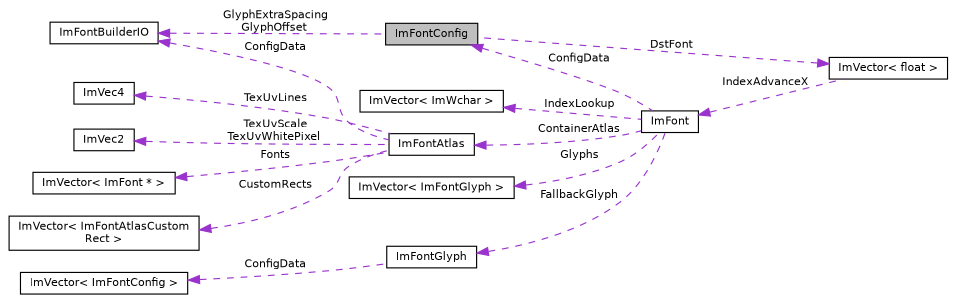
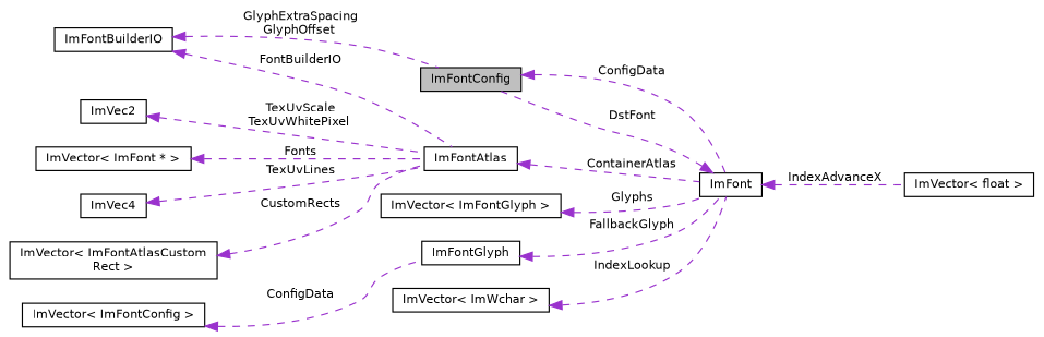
  digraph {
    rankdir=LR
    node [color=black fillcolor=white fontname=Helvetica fontsize=10 shape=record style=filled]
    edge [color=darkorchid3 dir=back fontname=Helvetica fontsize=10 labelfontname=Helvetica labelfontsize=10 style=dashed]
    n1 [fillcolor=grey75 fontcolor=black height=0.2 label=ImFontConfig width=0.4]
    n2 [height=0.2 label=ImFont width=0.4]
    n3 [height=0.2 label="ImVector\< float \>" width=0.4]
    n4 [height=0.2 label=ImVec2 width=0.4]
    n5 [height=0.2 label=ImFontAtlas width=0.4]
    n6 [height=0.2 label="ImVector\< ImFontGlyph \>" width=0.4]
    n7 [height=0.2 label=ImFontGlyph width=0.4]
    n8 [height=0.2 label="ImVector\< ImFont * \>" width=0.4]
    n9 [height=0.2 label=ImFontBuilderIO width=0.4]
    n10 [height=0.2 label=ImVec4 width=0.4]
    n11 [height=0.2 label="ImVector\< ImFontConfig \>" width=0.4]
    n12 [height=0.2 label="ImVector\< ImFontAtlasCustom\lRect \>" width=0.4]
    n13 [height=0.2 label="ImVector\< ImWchar \>" width=0.4]
    n1 -> n2 [label=" ConfigData"]
-   n3 -> n1 [label=" DstFont"]
+   n2 -> n1 [label=" DstFont"]
    n2 -> n3 [label=" IndexAdvanceX"]
    n4 -> n5 [label=" TexUvScale\nTexUvWhitePixel"]
    n5 -> n2 [label=" ContainerAtlas"]
    n6 -> n2 [label=" Glyphs"]
    n7 -> n2 [label=" FallbackGlyph"]
    n8 -> n5 [label=" Fonts"]
    n9 -> n1 [label=" GlyphExtraSpacing\nGlyphOffset"]
-   n9 -> n5 [label=" ConfigData"]
+   n9 -> n5 [label=" FontBuilderIO"]
    n10 -> n5 [label=" TexUvLines"]
    n11 -> n7 [label=" ConfigData"]
    n12 -> n5 [label=" CustomRects"]
    n13 -> n2 [label=" IndexLookup"]
  }
